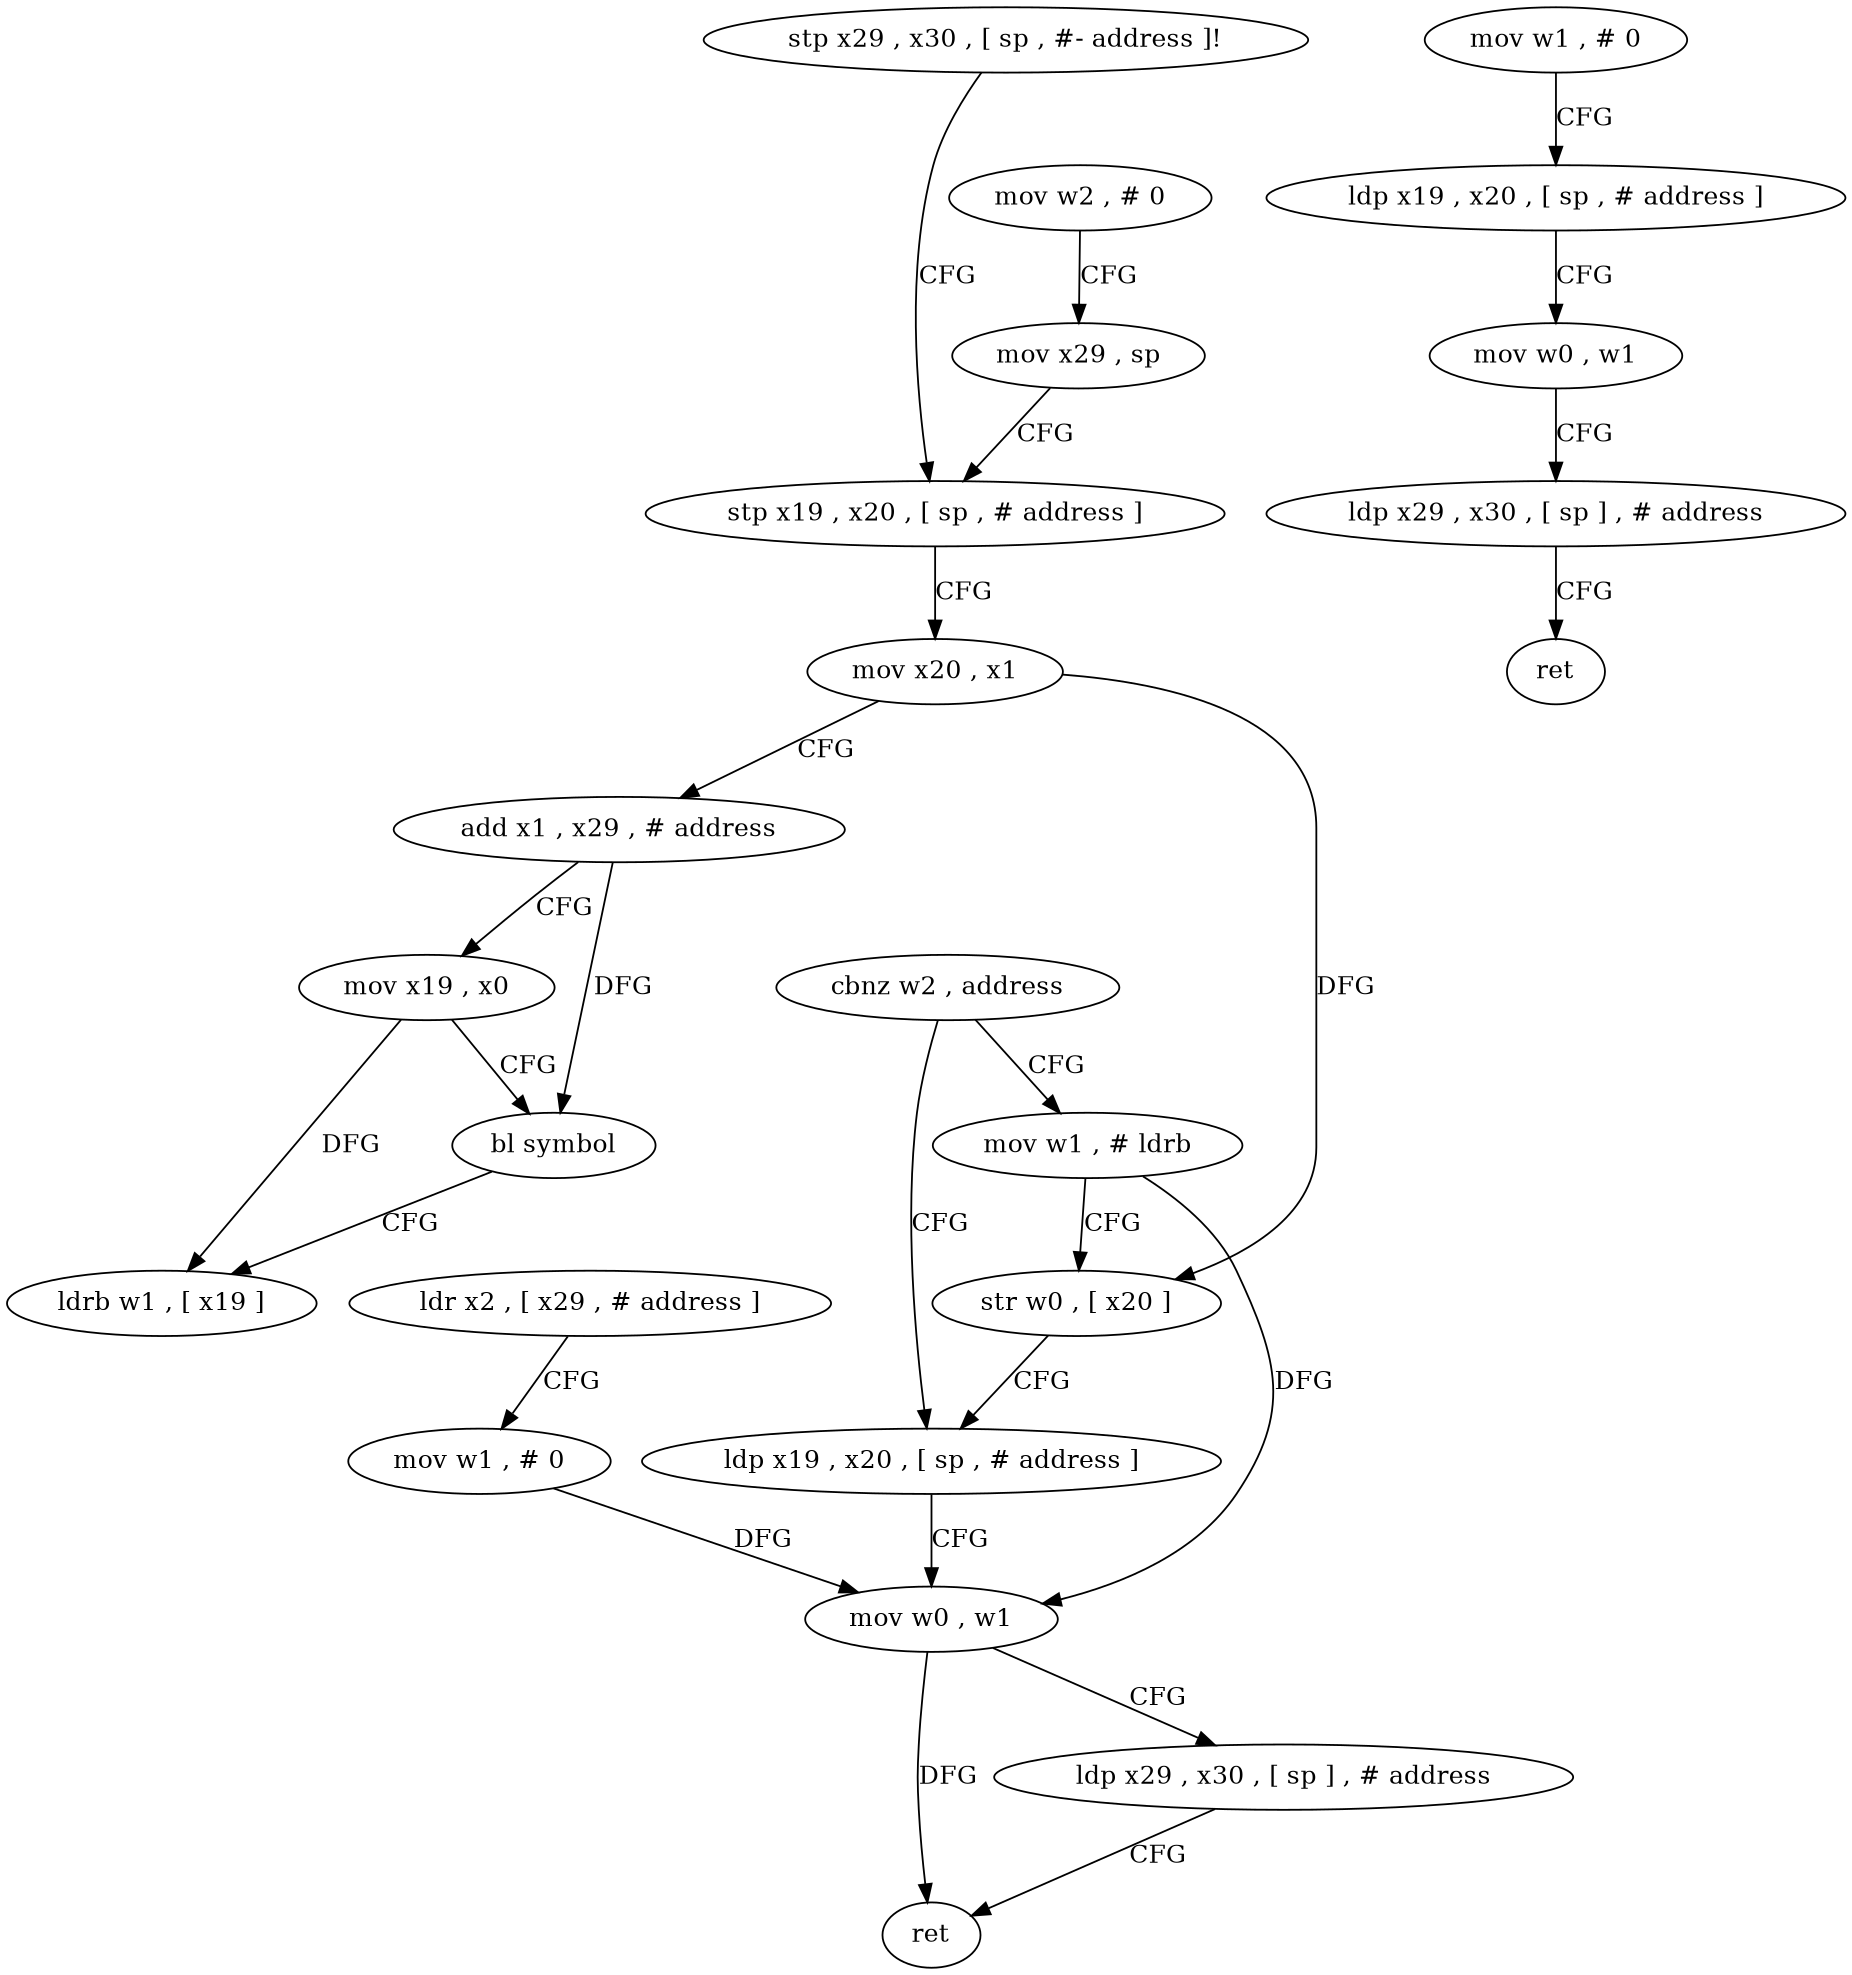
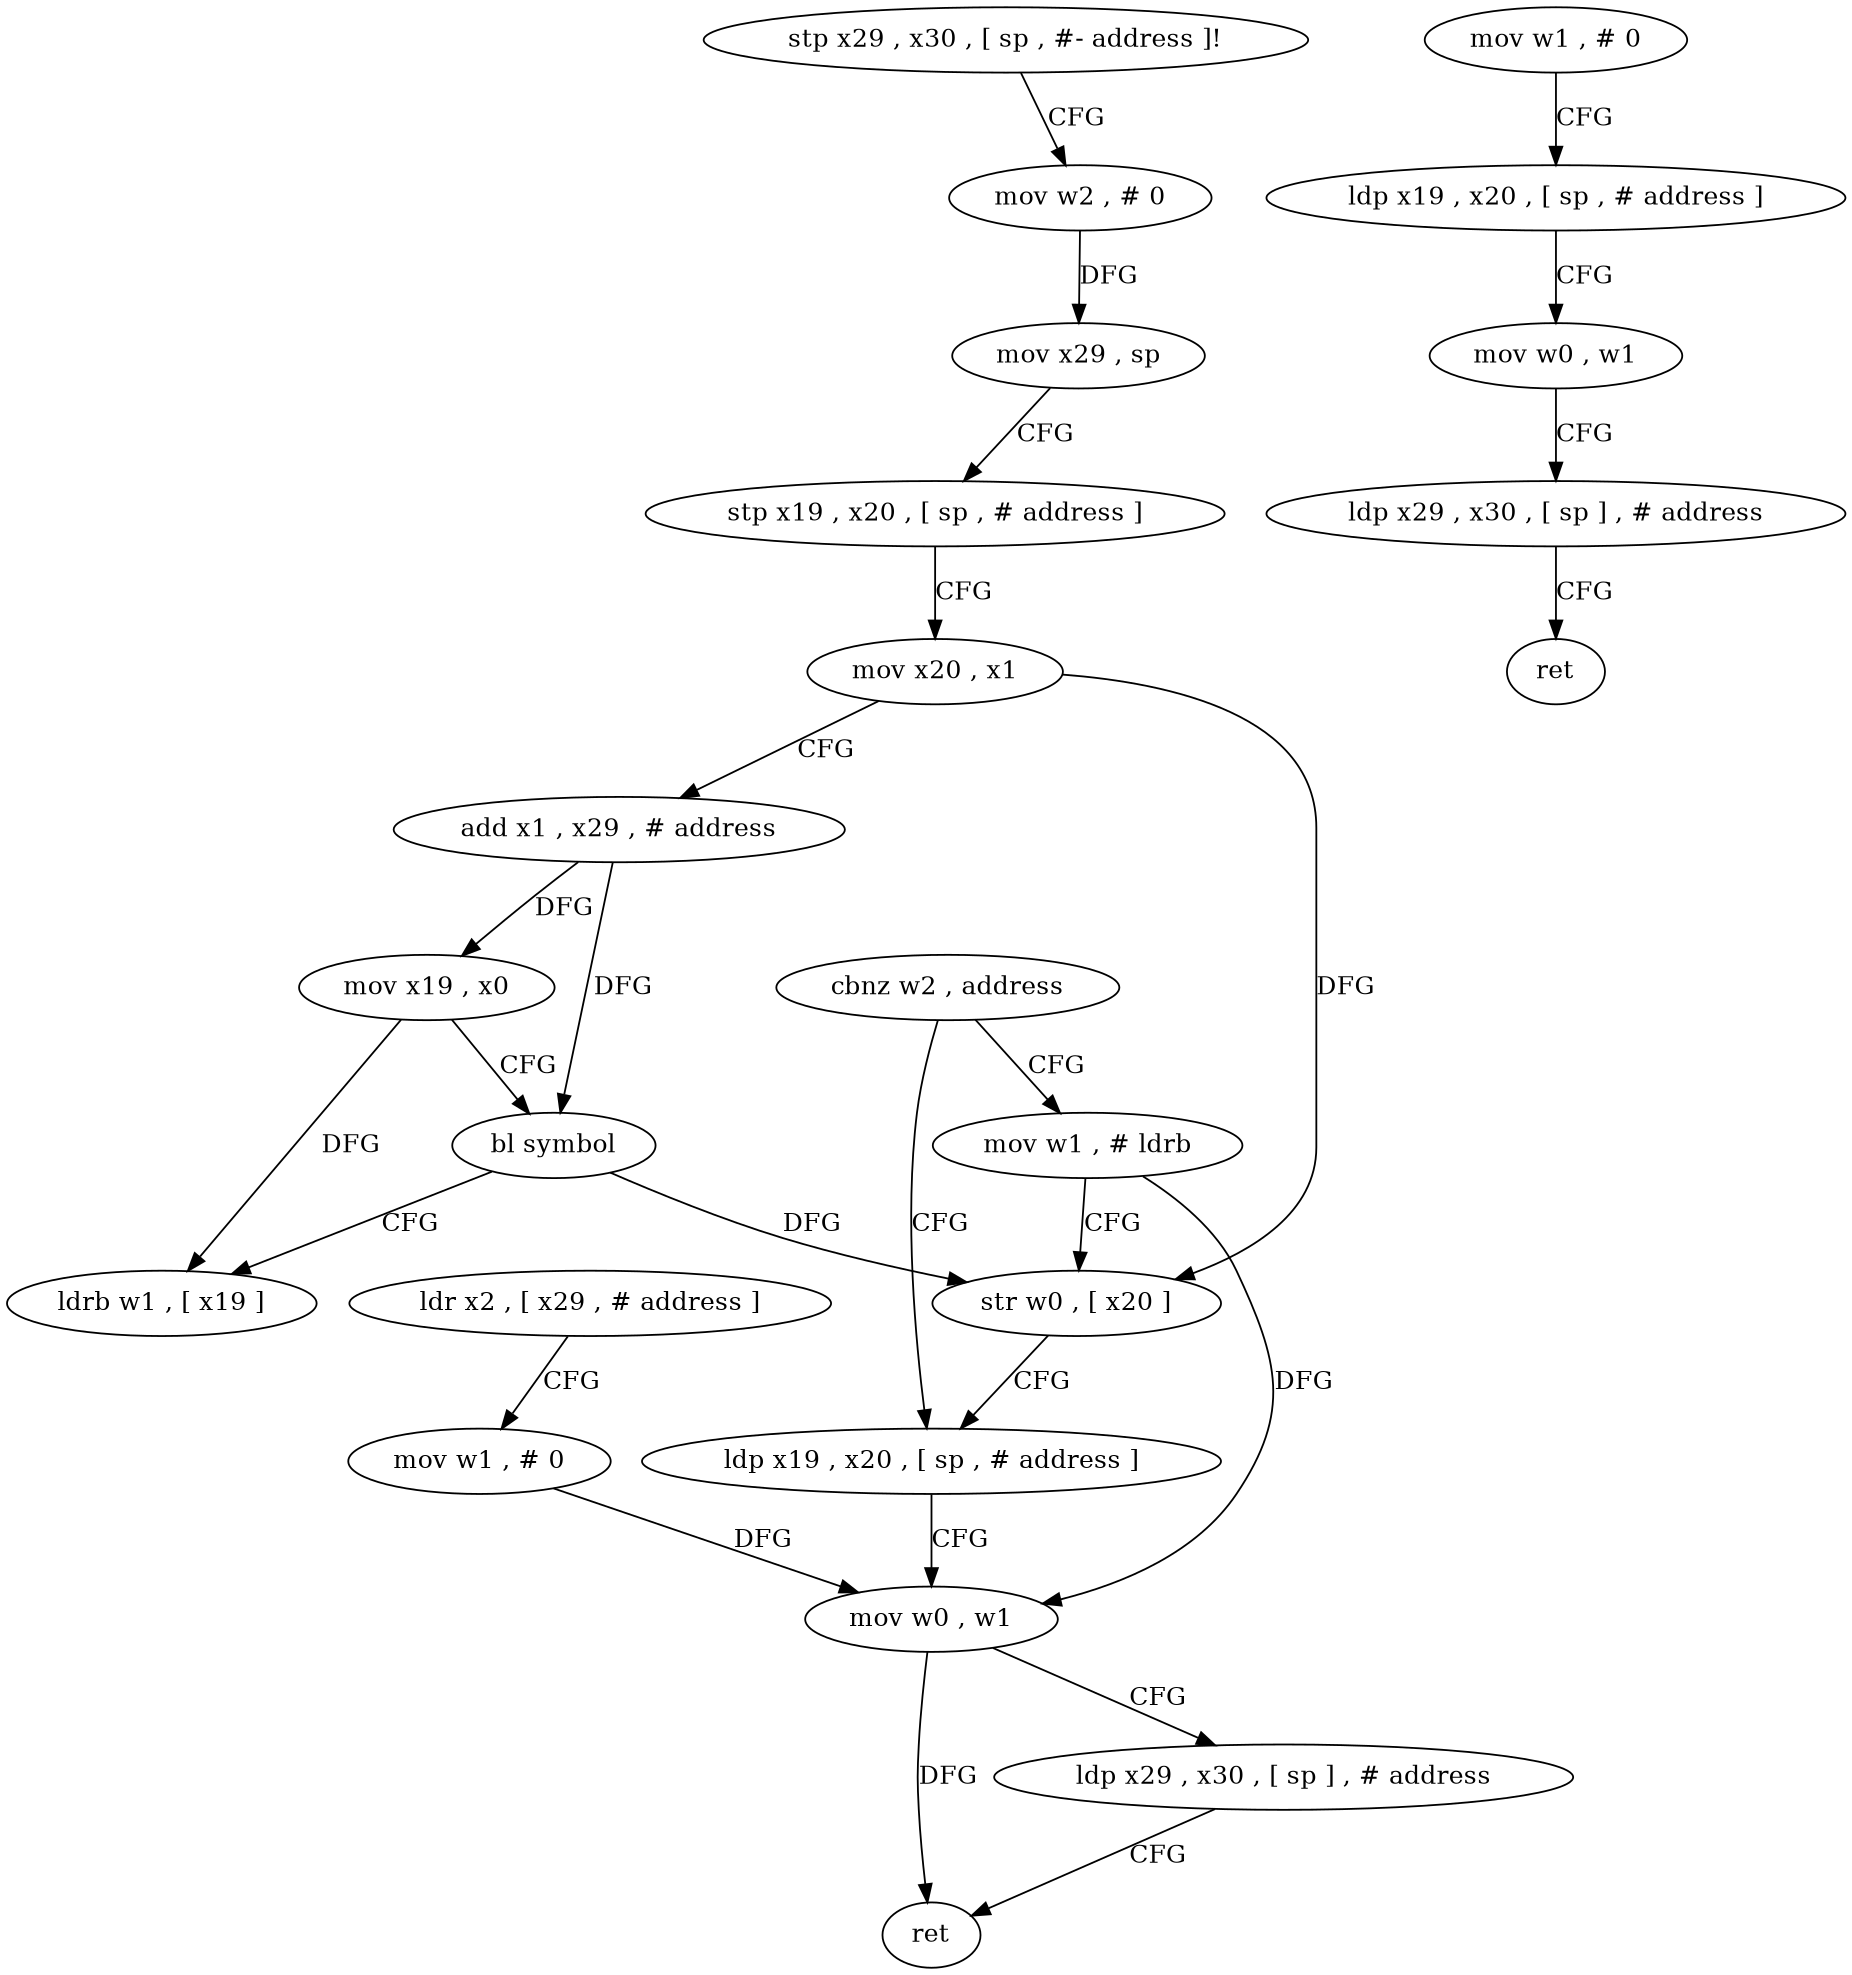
  digraph {
    n1 [label="stp x29 , x30 , [ sp , #- address ]!"]
    n2 [label="mov w2 , # 0"]
    n3 [label="mov x29 , sp"]
    n4 [label="stp x19 , x20 , [ sp , # address ]"]
    n5 [label="mov x20 , x1"]
    n6 [label="add x1 , x29 , # address"]
    n7 [label="str w0 , [ x20 ]"]
    n8 [label="mov x19 , x0"]
    n9 [label="bl symbol"]
    n10 [label="ldp x19 , x20 , [ sp , # address ]"]
    n11 [label="ldrb w1 , [ x19 ]"]
    n12 [label="mov w1 , # 0"]
    n13 [label="ldp x19 , x20 , [ sp , # address ]"]
    n14 [label="ldr x2 , [ x29 , # address ]"]
    n15 [label="mov w1 , # 0"]
    n16 [label="mov w0 , w1"]
    n17 [label="mov w0 , w1"]
    n18 [label="ldp x29 , x30 , [ sp ] , # address"]
    n19 [label=ret]
    n20 [label="ldp x29 , x30 , [ sp ] , # address"]
    n21 [label=ret]
    n22 [label="cbnz w2 , address"]
    n23 [label="mov w1 , # ldrb"]
-   n1 -> n4 [label=CFG]
-   n2 -> n3 [label=CFG]
+   n1 -> n2 [label=CFG]
+   n2 -> n3 [label=DFG]
    n3 -> n4 [label=CFG]
    n4 -> n5 [label=CFG]
    n5 -> n6 [label=CFG]
    n5 -> n7 [label=DFG]
-   n6 -> n8 [label=CFG]
+   n6 -> n8 [label=DFG]
    n6 -> n9 [label=DFG]
    n7 -> n10 [label=CFG]
    n8 -> n9 [label=CFG]
    n8 -> n11 [label=DFG]
+   n9 -> n7 [label=DFG]
    n9 -> n11 [label=CFG]
    n10 -> n17 [label=CFG]
    n12 -> n13 [label=CFG]
    n13 -> n16 [label=CFG]
    n14 -> n15 [label=CFG]
    n15 -> n17 [label=DFG]
    n16 -> n18 [label=CFG]
    n17 -> n20 [label=CFG]
    n17 -> n21 [label=DFG]
    n18 -> n19 [label=CFG]
    n20 -> n21 [label=CFG]
    n22 -> n10 [label=CFG]
    n22 -> n23 [label=CFG]
    n23 -> n7 [label=CFG]
    n23 -> n17 [label=DFG]
  }
